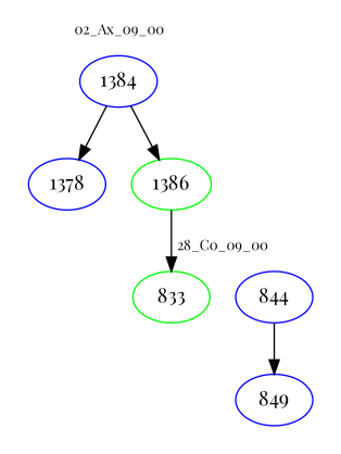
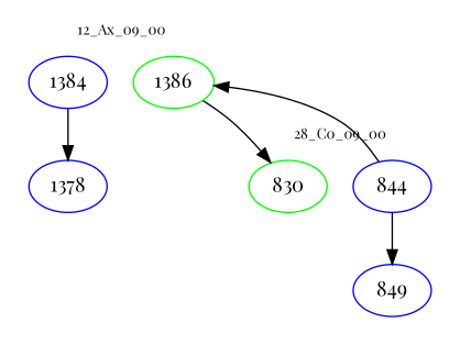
  digraph {
    fontname="Playfair Display"
    node [color=blue fontname="Playfair Display"]
    edge [color=black fontname="Playfair Display"]
    n1 [label=1384]
    n2 [label=1378]
    n3 [color=green label=1386]
    n4 [label=844]
-   n5 [color=green label=833]
+   n5 [color=green label=830]
    n6 [label=849]
    subgraph cluster_1 {
      color=white
      fontsize=10
-     label="02_Ax_09_00"
+     label="12_Ax_09_00"
      n1
      n2
      n3
    }
    subgraph cluster_2 {
      color=white
      fontsize=10
      label="28_C0_09_00"
      n4
      n5
      n6
    }
    n1 -> n2
-   n1 -> n3
+   n4 -> n3
    n3 -> n5
    n4 -> n6
  }
